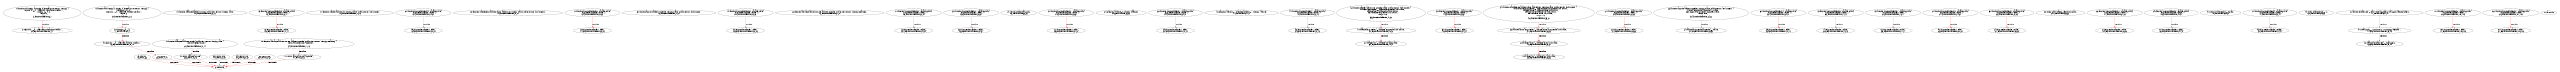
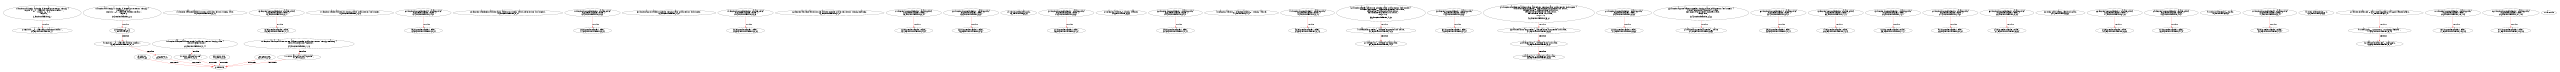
  digraph {
    node [type_label=function_definition]
    edge [color=red controlflow_type=next_line edge_type=CFG_edge]
    n1 [label="2_ function sub(uint256 a, uint256 b) internal pure returns (uint256) {\n        require(b <= a, \"SafeMath: subtraction overflow\");\n        uint256 c = a - b;\n        return c;\n    }\n13-function_definition-3-7" method="sub(uint256 a,uint256 b)"]
    n2 [label="3_ require(b <= a, \"SafeMath: subtraction overflow\");\n30-expression_statement-4-4" method="sub(uint256 a,uint256 b)" type_label=expression_statement]
    n3 [label="5_ return c;\n48-return-6-6" method="sub(uint256 a,uint256 b)" type_label=return]
    n4 [label="6_ exit_node" type_label=exit]
    n5 [label="7_ function add(uint256 a, uint256 b) internal pure returns (uint256) {\n        uint256 c = a + b;\n        require(c >= a, \"SafeMath: addition overflow\");\n        return c;\n    }\n50-function_definition-8-12" method="add(uint256 a,uint256 b)"]
    n6 [label="8_ uint256 c = a + b;\n67-new_variable-9-9" method="add(uint256 a,uint256 b)" type_label=new_variable]
    n7 [label="9_ require(c >= a, \"SafeMath: addition overflow\");\n75-expression_statement-10-10" method="add(uint256 a,uint256 b)" type_label=expression_statement]
    n8 [label="10_ return c;\n85-return-11-11" method="add(uint256 a,uint256 b)" type_label=return]
    n9 [label="14_ function balanceOf(address _owner) public view returns (uint256 value);\n90-function_definition-15-15" method="balanceOf(address _owner)"]
    n10 [label="15_ function bug_unchk_send25() payable public{\n      msg.sender.transfer(1 ether);}\n103-function_definition-16-17" method="bug_unchk_send25()"]
    n11 [label="16_ msg.sender.transfer(1 ether);\n108-expression_statement-17-17" method="bug_unchk_send25()" type_label=expression_statement]
    n12 [label="17_ function transfer(address _to, uint256 _value) public returns (bool success);\n118-function_definition-18-18" method="transfer(address _to,uint256 _value)"]
    n13 [label="18_ function bug_unchk_send19() payable public{\n      msg.sender.transfer(1 ether);}\n134-function_definition-19-20" method="bug_unchk_send19()"]
    n14 [label="19_ msg.sender.transfer(1 ether);\n139-expression_statement-20-20" method="bug_unchk_send19()" type_label=expression_statement]
    n15 [label="20_ function transferFrom(address _from, address _to, uint256 _value) public returns (bool success);\n149-function_definition-21-21" method="transferFrom(address _from,address _to,uint256 _value)"]
    n16 [label="21_ function bug_unchk_send26() payable public{\n      msg.sender.transfer(1 ether);}\n169-function_definition-22-23" method="bug_unchk_send26()"]
    n17 [label="22_ msg.sender.transfer(1 ether);\n174-expression_statement-23-23" method="bug_unchk_send26()" type_label=expression_statement]
    n18 [label="23_ function approve(address _spender, uint256 _value) public returns (bool success);\n184-function_definition-24-24" method="approve(address _spender,uint256 _value)"]
    n19 [label="24_ function bug_unchk_send20() payable public{\n      msg.sender.transfer(1 ether);}\n200-function_definition-25-26" method="bug_unchk_send20()"]
    n20 [label="25_ msg.sender.transfer(1 ether);\n205-expression_statement-26-26" method="bug_unchk_send20()" type_label=expression_statement]
    n21 [label="26_ function allowance(address _owner, address _spender) public view returns (uint256 remaining);\n215-function_definition-27-27" method="allowance(address _owner,address _spender)"]
    n22 [label="27_ function bug_unchk_send32() payable public{\n      msg.sender.transfer(1 ether);}\n232-function_definition-28-29" method="bug_unchk_send32()"]
    n23 [label="28_ msg.sender.transfer(1 ether);\n237-expression_statement-29-29" method="bug_unchk_send32()" type_label=expression_statement]
    n24 [label="32_ function bug_unchk_send12() payable public{\n      msg.sender.transfer(1 ether);}\n258-function_definition-33-34" method="bug_unchk_send12()"]
    n25 [label="33_ msg.sender.transfer(1 ether);\n263-expression_statement-34-34" method="bug_unchk_send12()" type_label=expression_statement]
    n26 [label="34_ uint256 public totalSupply;\n273-new_variable-35-35" type_label=new_variable]
    n27 [label="35_ function bug_unchk_send11() payable public{\n      msg.sender.transfer(1 ether);}\n278-function_definition-36-37" method="bug_unchk_send11()"]
    n28 [label="36_ msg.sender.transfer(1 ether);\n283-expression_statement-37-37" method="bug_unchk_send11()" type_label=expression_statement]
    n29 [label="37_ mapping (address => uint256) balances;\n293-new_variable-38-38" type_label=new_variable]
    n30 [label="38_ function bug_unchk_send1() payable public{\n      msg.sender.transfer(1 ether);}\n299-function_definition-39-40" method="bug_unchk_send1()"]
    n31 [label="39_ msg.sender.transfer(1 ether);\n304-expression_statement-40-40" method="bug_unchk_send1()" type_label=expression_statement]
    n32 [label="40_ mapping (address => mapping (address => uint256)) allowed;\n314-new_variable-41-41" type_label=new_variable]
    n33 [label="41_ function balanceOf(address _owner) public view returns (uint256 value) {\n        return balances[_owner];\n    }\n322-function_definition-42-44" method="balanceOf(address _owner)"]
    n34 [label="42_ return balances[_owner];\n336-return-43-43" method="balanceOf(address _owner)" type_label=return]
    n35 [label="44_ function bug_unchk_send4() payable public{\n      msg.sender.transfer(1 ether);}\n340-function_definition-45-46" method="bug_unchk_send4()"]
    n36 [label="45_ msg.sender.transfer(1 ether);\n345-expression_statement-46-46" method="bug_unchk_send4()" type_label=expression_statement]
    n37 [label="46_ function transfer(address _to, uint256 _value) public returns (bool success) {\n        balances[msg.sender] = balances[msg.sender].sub(_value);\n        balances[_to] = balances[_to].add(_value);\n        emit Transfer(msg.sender, _to, _value);\n        return true;\n    }\n355-function_definition-47-52" method="transfer(address _to,uint256 _value)"]
    n38 [label="47_ balances[msg.sender] = balances[msg.sender].sub(_value);\n372-expression_statement-48-48" method="transfer(address _to,uint256 _value)" type_label=expression_statement]
    n39 [label="48_ balances[_to] = balances[_to].add(_value);\n389-expression_statement-49-49" method="transfer(address _to,uint256 _value)" type_label=expression_statement]
    n40 [label="55_ return true;\n412-return-51-51" method="transfer(address _to,uint256 _value)" type_label=return]
    n41 [label="52_ function bug_unchk_send7() payable public{\n      msg.sender.transfer(1 ether);}\n415-function_definition-53-54" method="bug_unchk_send7()"]
    n42 [label="53_ msg.sender.transfer(1 ether);\n420-expression_statement-54-54" method="bug_unchk_send7()" type_label=expression_statement]
    n43 [label="54_ function transferFrom(address _from, address _to, uint256 _value) public returns (bool success) {\n        allowed[_from][msg.sender] = allowed[_from][msg.sender].sub(_value);\n        balances[_from] = balances[_from].sub(_value);\n        balances[_to] = balances[_to].add(_value);\n        emit Transfer(_from, _to, _value);\n        return true;\n    }\n430-function_definition-55-61" method="transferFrom(address _from,address _to,uint256 _value)"]
    n44 [label="55_ allowed[_from][msg.sender] = allowed[_from][msg.sender].sub(_value);\n451-expression_statement-56-56" method="transferFrom(address _from,address _to,uint256 _value)" type_label=expression_statement]
    n45 [label="56_ balances[_from] = balances[_from].sub(_value);\n472-expression_statement-57-57" method="transferFrom(address _from,address _to,uint256 _value)" type_label=expression_statement]
    n46 [label="57_ balances[_to] = balances[_to].add(_value);\n485-expression_statement-58-58" method="transferFrom(address _from,address _to,uint256 _value)" type_label=expression_statement]
-   n47 [label="59_ return true;\n506-return-60-60" method="transferFrom(address _from,address _to,uint256 _value)" type_label=return]
    n48 [label="61_ function bug_unchk_send23() payable public{\n      msg.sender.transfer(1 ether);}\n509-function_definition-62-63" method="bug_unchk_send23()"]
    n49 [label="62_ msg.sender.transfer(1 ether);\n514-expression_statement-63-63" method="bug_unchk_send23()" type_label=expression_statement]
    n50 [label="63_ function approve(address _spender, uint256 _value) public returns (bool success) {\n        allowed[msg.sender][_spender] = _value;\n        emit Approval(msg.sender, _spender, _value);\n        return true;\n    }\n524-function_definition-64-68" method="approve(address _spender,uint256 _value)"]
    n51 [label="64_ allowed[msg.sender][_spender] = _value;\n541-expression_statement-65-65" method="approve(address _spender,uint256 _value)" type_label=expression_statement]
    n52 [label="66_ return true;\n561-return-67-67" method="approve(address _spender,uint256 _value)" type_label=return]
    n53 [label="68_ function bug_unchk_send14() payable public{\n      msg.sender.transfer(1 ether);}\n564-function_definition-69-70" method="bug_unchk_send14()"]
    n54 [label="69_ msg.sender.transfer(1 ether);\n569-expression_statement-70-70" method="bug_unchk_send14()" type_label=expression_statement]
    n55 [label="70_ function allowance(address _owner, address _spender) public view returns (uint256 remaining) {\n        return allowed[_owner][_spender];\n    }\n579-function_definition-71-73" method="allowance(address _owner,address _spender)"]
    n56 [label="71_ return allowed[_owner][_spender];\n597-return-82-72" method="allowance(address _owner,address _spender)" type_label=return]
    n57 [label="73_ function bug_unchk_send30() payable public{\n      msg.sender.transfer(1 ether);}\n603-function_definition-74-75" method="bug_unchk_send30()"]
    n58 [label="74_ msg.sender.transfer(1 ether);\n608-expression_statement-75-75" method="bug_unchk_send30()" type_label=expression_statement]
    n59 [label="75_ function bug_unchk_send31() payable public{\n      msg.sender.transfer(1 ether);}\n618-function_definition-76-77" method="bug_unchk_send31()"]
    n60 [label="76_ msg.sender.transfer(1 ether);\n623-expression_statement-77-77" method="bug_unchk_send31()" type_label=expression_statement]
    n61 [label="78_ function bug_unchk_send13() payable public{\n      msg.sender.transfer(1 ether);}\n647-function_definition-79-80" method="bug_unchk_send13()"]
    n62 [label="79_ msg.sender.transfer(1 ether);\n652-expression_statement-80-80" method="bug_unchk_send13()" type_label=expression_statement]
    n63 [label="83_ function bug_unchk_send2() payable public{\n      msg.sender.transfer(1 ether);}\n682-function_definition-84-85" method="bug_unchk_send2()"]
    n64 [label="84_ msg.sender.transfer(1 ether);\n687-expression_statement-85-85" method="bug_unchk_send2()" type_label=expression_statement]
    n65 [label="85_ string public name = 'Electronic Gram';\n697-new_variable-86-86" type_label=new_variable]
    n66 [label="86_ function bug_unchk_send17() payable public{\n      msg.sender.transfer(1 ether);}\n704-function_definition-87-88" method="bug_unchk_send17()"]
    n67 [label="87_ msg.sender.transfer(1 ether);\n709-expression_statement-88-88" method="bug_unchk_send17()" type_label=expression_statement]
    n68 [label="89_ function bug_unchk_send3() payable public{\n      msg.sender.transfer(1 ether);}\n725-function_definition-90-91" method="bug_unchk_send3()"]
    n69 [label="90_ msg.sender.transfer(1 ether);\n730-expression_statement-91-91" method="bug_unchk_send3()" type_label=expression_statement]
    n70 [label="91_ string public symbol = 'eGram';\n740-new_variable-92-92" type_label=new_variable]
    n71 [label="92_ function bug_unchk_send9() payable public{\n      msg.sender.transfer(1 ether);}\n747-function_definition-93-94" method="bug_unchk_send9()"]
    n72 [label="93_ msg.sender.transfer(1 ether);\n752-expression_statement-94-94" method="bug_unchk_send9()" type_label=expression_statement]
    n73 [label="94_ string public version = '2';\n762-new_variable-95-95" type_label=new_variable]
    n74 [label="96_ address initialOwner = 0xac775cD446889ac167da466692449ece5439fc12;\n771-new_variable-97-97" type_label=new_variable]
    n75 [label="97_ totalSupply = 180000000 * (10**uint256(decimals));\n777-expression_statement-98-98" type_label=expression_statement]
    n76 [label="98_ balances[initialOwner] = totalSupply;\n788-expression_statement-99-99" type_label=expression_statement]
    n77 [label="101_ function bug_unchk_send8() payable public{\n      msg.sender.transfer(1 ether);}\n806-function_definition-102-103" method="bug_unchk_send8()"]
    n78 [label="102_ msg.sender.transfer(1 ether);\n811-expression_statement-103-103" method="bug_unchk_send8()" type_label=expression_statement]
    n79 [label="106_ function bug_unchk_send27() payable public{\n      msg.sender.transfer(1 ether);}\n826-function_definition-107-108" method="bug_unchk_send27()"]
    n80 [label="107_ msg.sender.transfer(1 ether);\n831-expression_statement-108-108" method="bug_unchk_send27()" type_label=expression_statement]
    n81 [label="0_ start_node" type_label=start]
    n1 -> n2 [label=next_line]
    n3 -> n4 [controlflow_type=return_exit label=return_exit]
    n5 -> n6 [label=next_line]
    n6 -> n7 [label=next_line]
    n7 -> n8 [label=next_line]
    n8 -> n4 [controlflow_type=return_exit label=return_exit]
    n10 -> n11 [label=next_line]
    n13 -> n14 [label=next_line]
    n16 -> n17 [label=next_line]
    n19 -> n20 [label=next_line]
    n22 -> n23 [label=next_line]
    n24 -> n25 [label=next_line]
    n27 -> n28 [label=next_line]
    n30 -> n31 [label=next_line]
    n33 -> n34 [label=next_line]
    n34 -> n4 [controlflow_type=return_exit label=return_exit]
    n35 -> n36 [label=next_line]
    n37 -> n38 [label=next_line]
    n38 -> n39 [label=next_line]
    n40 -> n4 [controlflow_type=return_exit label=return_exit]
    n41 -> n42 [label=next_line]
    n43 -> n44 [label=next_line]
    n44 -> n45 [label=next_line]
    n45 -> n46 [label=next_line]
-   n47 -> n4 [controlflow_type=return_exit label=return_exit]
    n48 -> n49 [label=next_line]
    n50 -> n51 [label=next_line]
    n52 -> n4 [controlflow_type=return_exit label=return_exit]
    n53 -> n54 [label=next_line]
    n55 -> n56 [label=next_line]
    n56 -> n4 [controlflow_type=return_exit label=return_exit]
    n57 -> n58 [label=next_line]
    n59 -> n60 [label=next_line]
    n61 -> n62 [label=next_line]
    n63 -> n64 [label=next_line]
    n66 -> n67 [label=next_line]
    n68 -> n69 [label=next_line]
    n71 -> n72 [label=next_line]
    n74 -> n75 [label=next_line]
    n75 -> n76 [label=next_line]
    n77 -> n78 [label=next_line]
    n79 -> n80 [label=next_line]
  }
